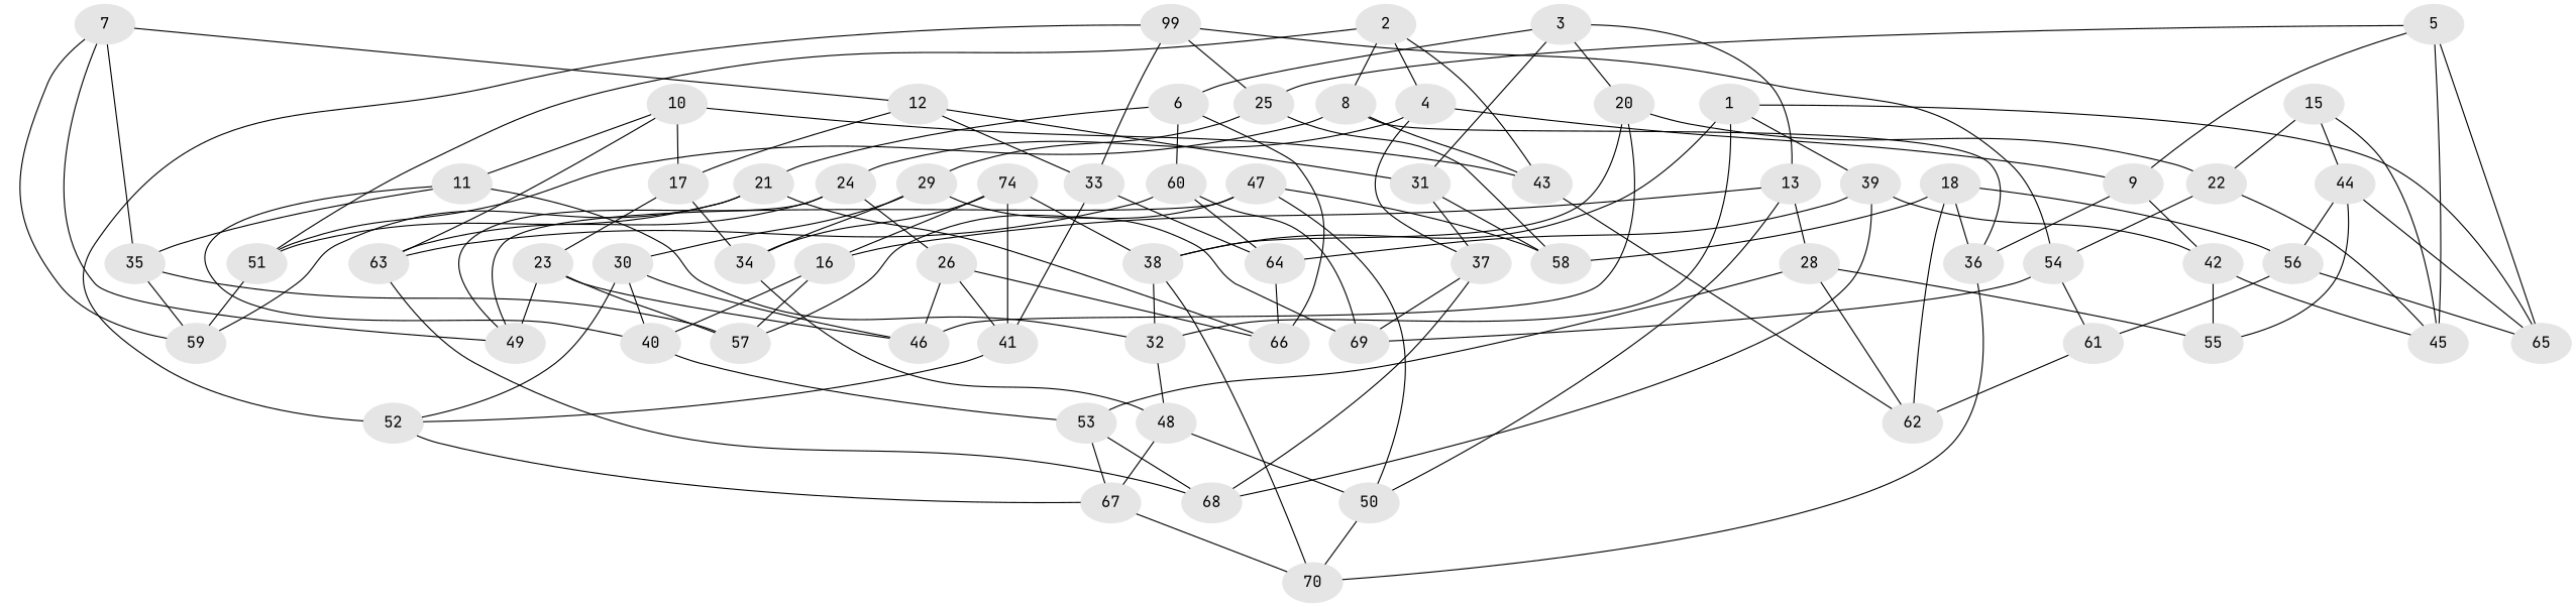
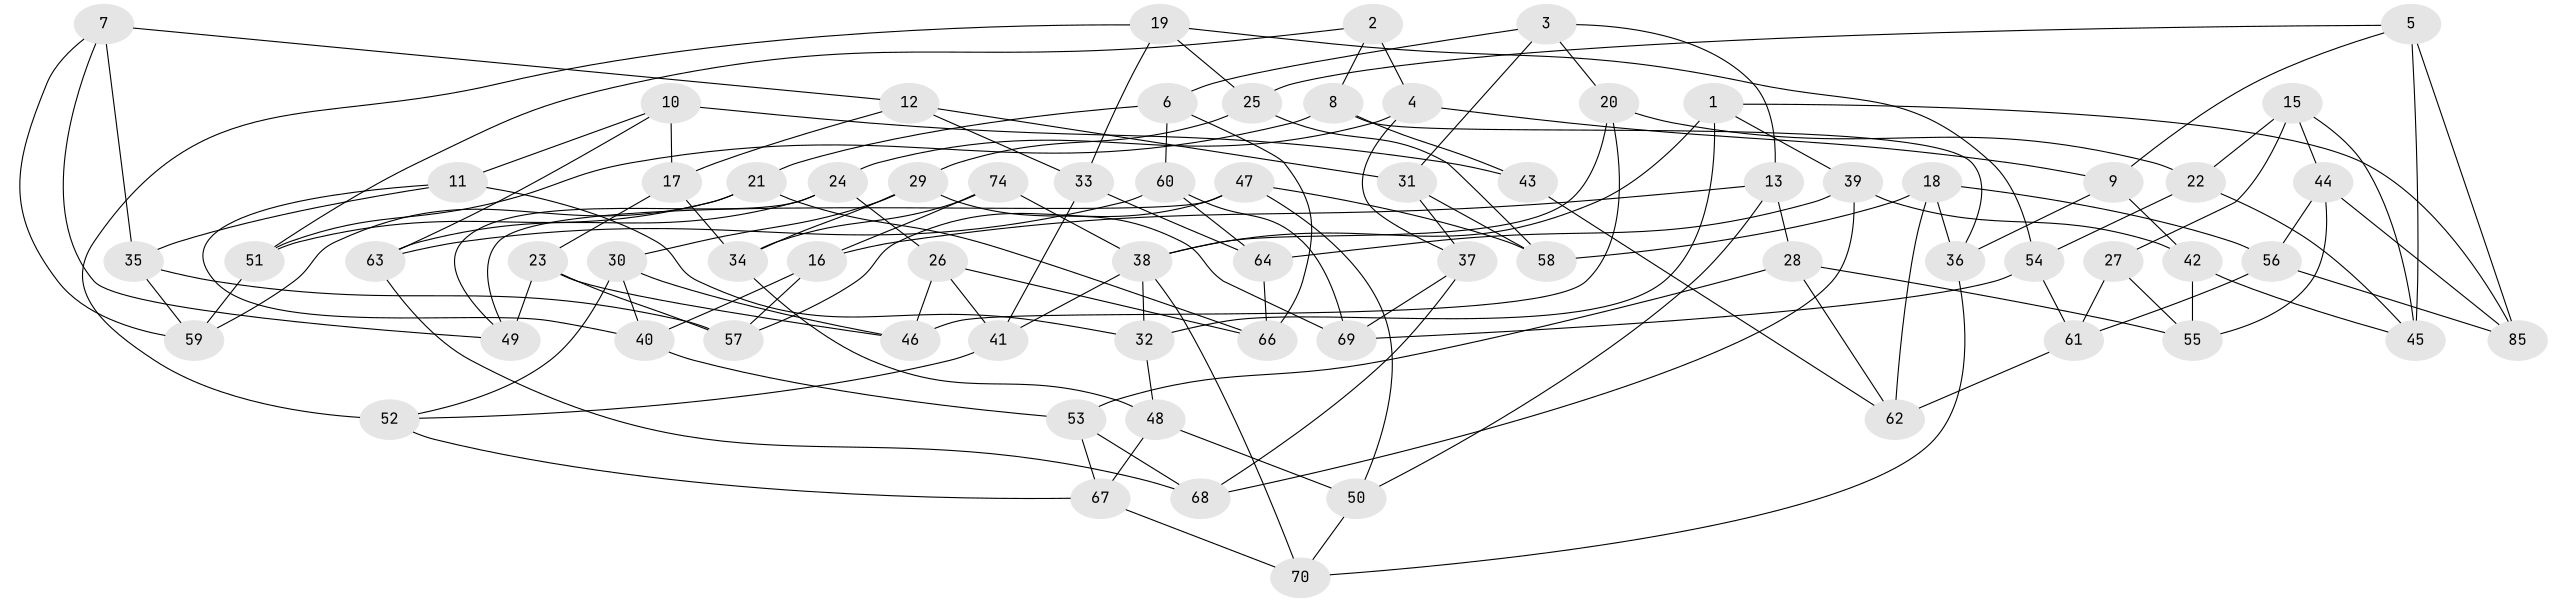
  graph {
    fontname="JetBrains Mono"
    node [color=gray90 fontname="JetBrains Mono" style=filled]
    edge [fontname="JetBrains Mono"]
    1
    32
    38
    39
-   65
+   65 [label=85]
    48
    70
    42
    64
    68
    2
    4
    8
    43
    51
    9
    24
    37
    36
    62
    59
    3
    6
    13
    20
    31
    21
    60
    66
    16
    28
    50
    22
    46
    58
    49
    63
    26
    69
    5
    25
    45
    29
    7
    12
    35
    17
    33
    57
    55
    10
    11
    40
    34
    23
    53
    41
    n58 [label=74]
    52
    15
+   27
    44
    54
    61
    56
    18
-   19 [label=99]
+   19
    67
    30
    47
    1 -- 32
    1 -- 38
    1 -- 39
    1 -- 65
    32 -- 48
    38 -- 32
    38 -- 70
    39 -- 42
    39 -- 64
    39 -- 68
    48 -- 50
    48 -- 67
    42 -- 45
    42 -- 55
    64 -- 66
    2 -- 4
    2 -- 8
-   2 -- 43
    2 -- 51
    4 -- 9
    4 -- 24
    4 -- 37
    8 -- 43
    8 -- 51
    8 -- 36
    43 -- 62
    51 -- 59
    9 -- 42
    9 -- 36
    24 -- 49
    24 -- 63
    24 -- 26
    37 -- 68
    37 -- 69
    36 -- 70
    3 -- 6
    3 -- 13
    3 -- 20
    3 -- 31
    6 -- 21
    6 -- 60
    6 -- 66
    13 -- 16
    13 -- 28
    13 -- 50
    20 -- 38
    20 -- 22
    20 -- 46
    31 -- 37
    31 -- 58
    21 -- 51
    21 -- 59
    21 -- 66
    60 -- 64
    60 -- 63
    60 -- 69
    16 -- 57
    16 -- 40
    28 -- 62
    28 -- 55
    28 -- 53
    50 -- 70
    22 -- 45
    22 -- 54
    63 -- 68
    26 -- 66
    26 -- 46
    26 -- 41
    5 -- 65
    5 -- 9
    5 -- 25
    5 -- 45
    25 -- 58
    25 -- 29
    29 -- 69
    29 -- 34
    29 -- 30
    7 -- 59
    7 -- 49
    7 -- 12
    7 -- 35
    12 -- 31
    12 -- 17
    12 -- 33
    35 -- 59
    35 -- 57
    17 -- 34
    17 -- 23
    33 -- 64
    33 -- 41
    10 -- 43
    10 -- 63
    10 -- 17
    10 -- 11
    11 -- 32
    11 -- 35
    11 -- 40
    40 -- 53
    34 -- 48
    23 -- 46
    23 -- 49
    23 -- 57
    53 -- 68
    53 -- 67
    41 -- 52
    n58 -- 38
    n58 -- 16
    n58 -- 34
-   n58 -- 41
+   38 -- 41
    52 -- 67
    15 -- 22
    15 -- 45
+   15 -- 27
    15 -- 44
+   27 -- 55
+   27 -- 61
    44 -- 65
    44 -- 55
    44 -- 56
    54 -- 69
    54 -- 61
    61 -- 62
    56 -- 65
    56 -- 61
    18 -- 36
    18 -- 62
    18 -- 58
    18 -- 56
    19 -- 25
    19 -- 33
    19 -- 52
    19 -- 54
    67 -- 70
    30 -- 46
    30 -- 40
    30 -- 52
    47 -- 50
    47 -- 58
    47 -- 49
    47 -- 57
  }
